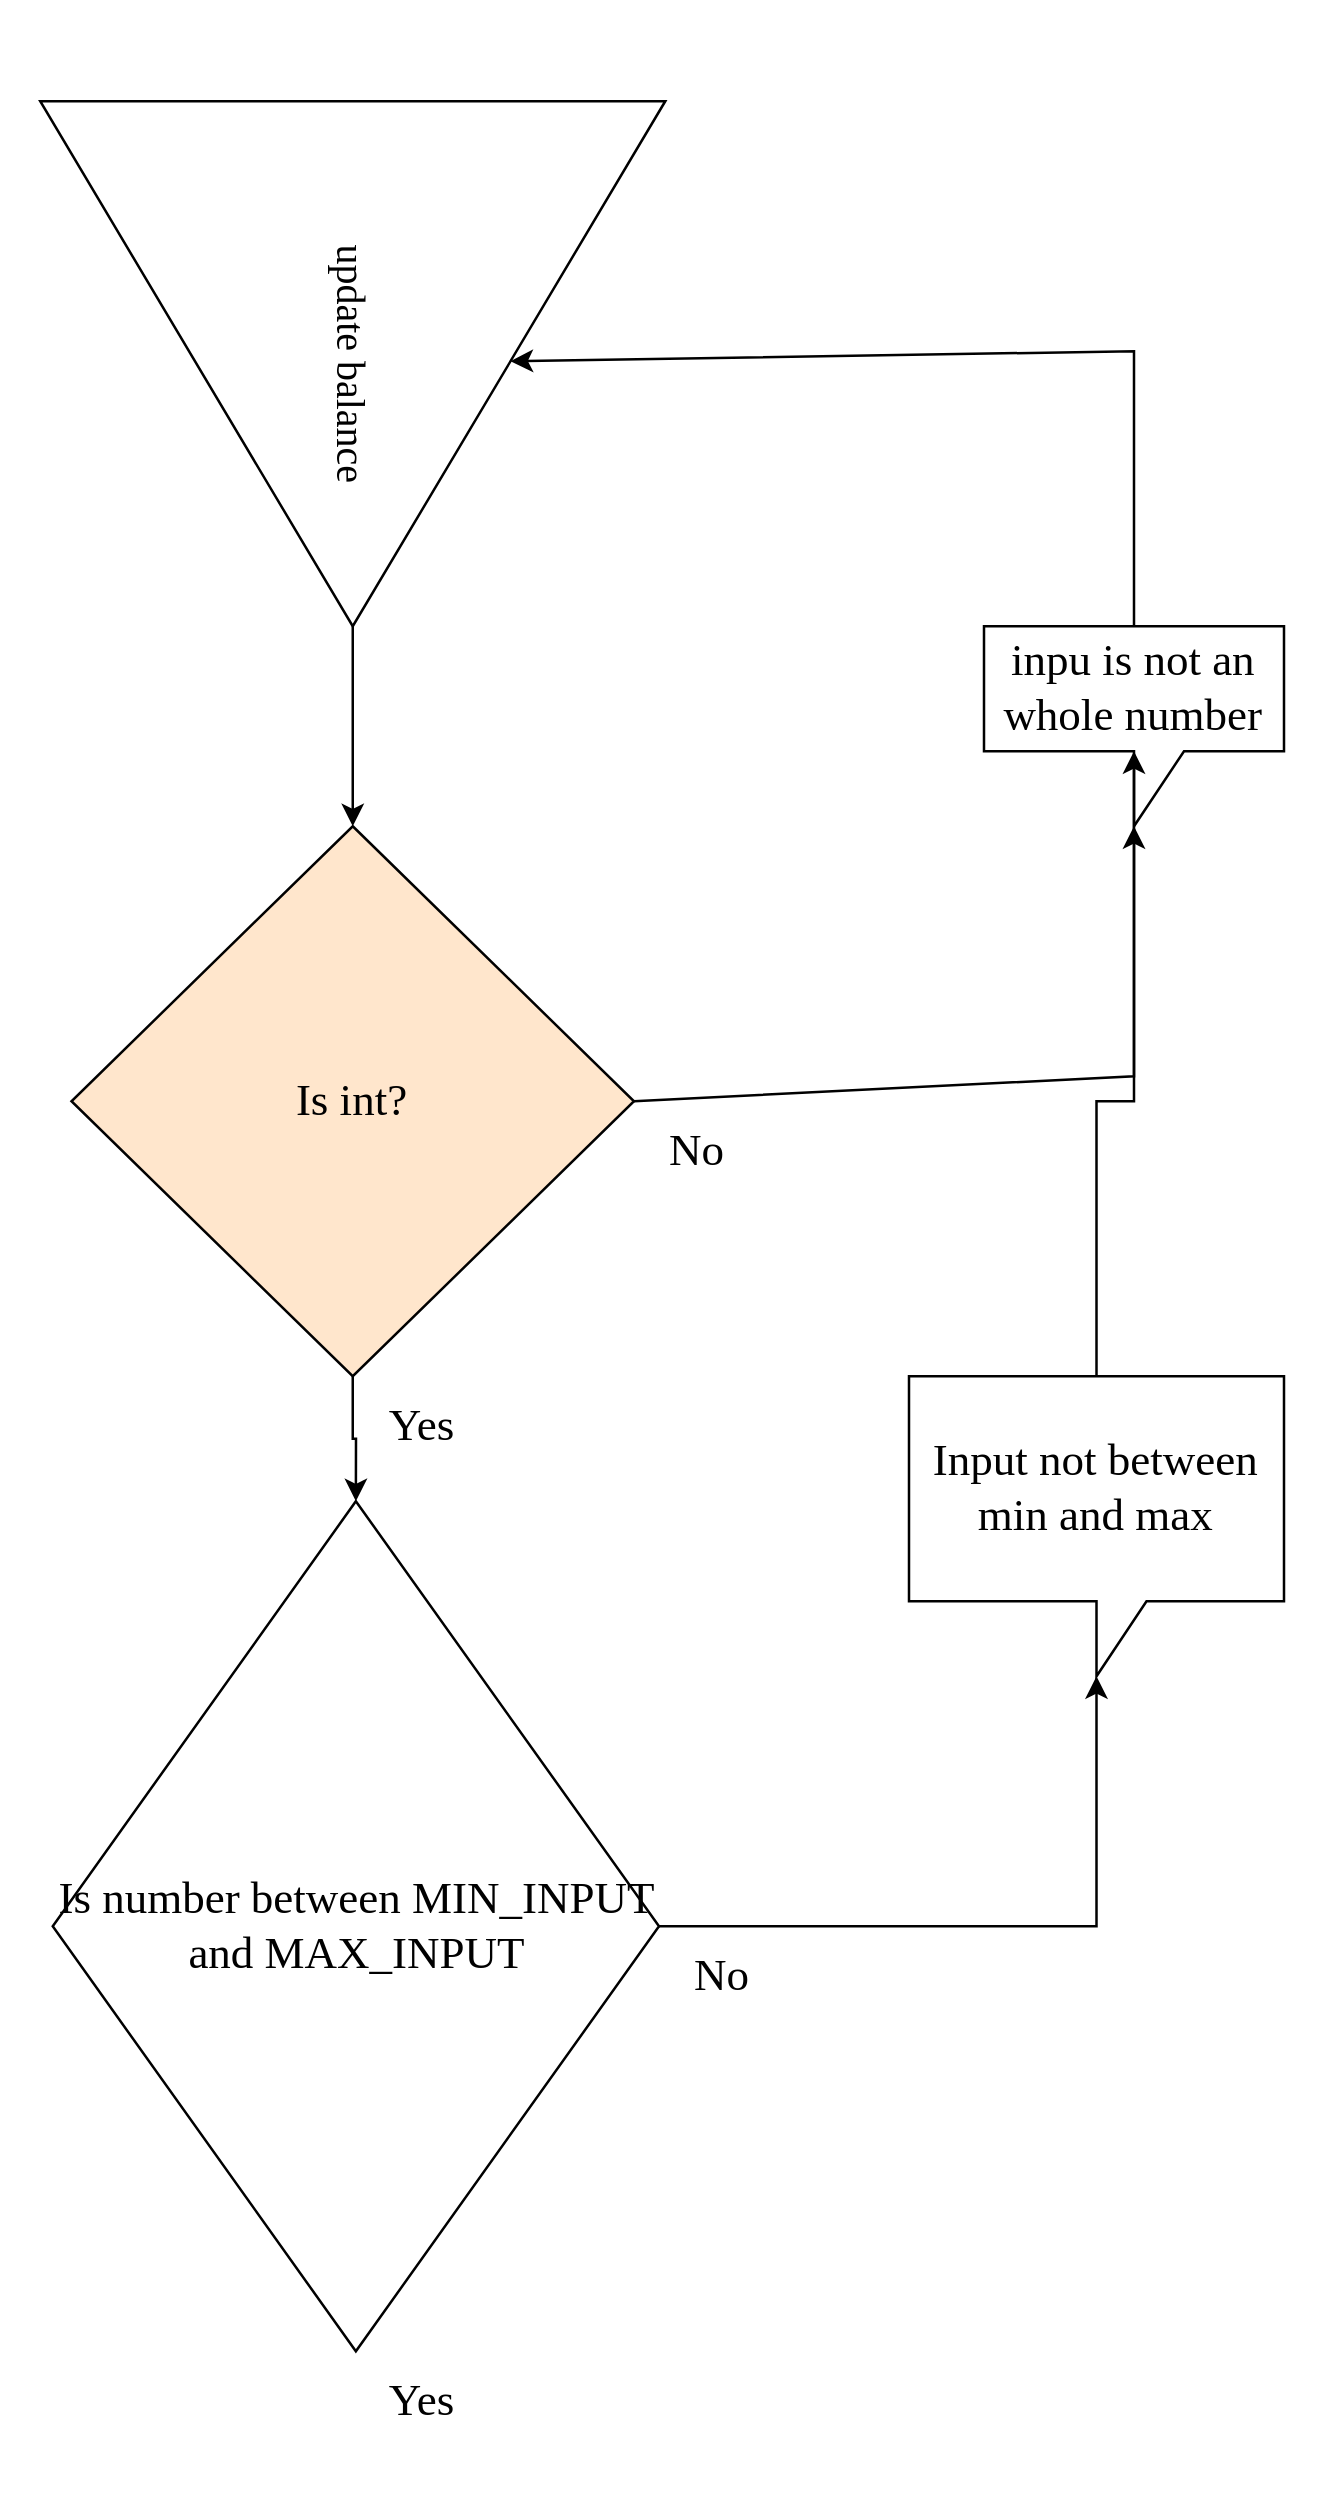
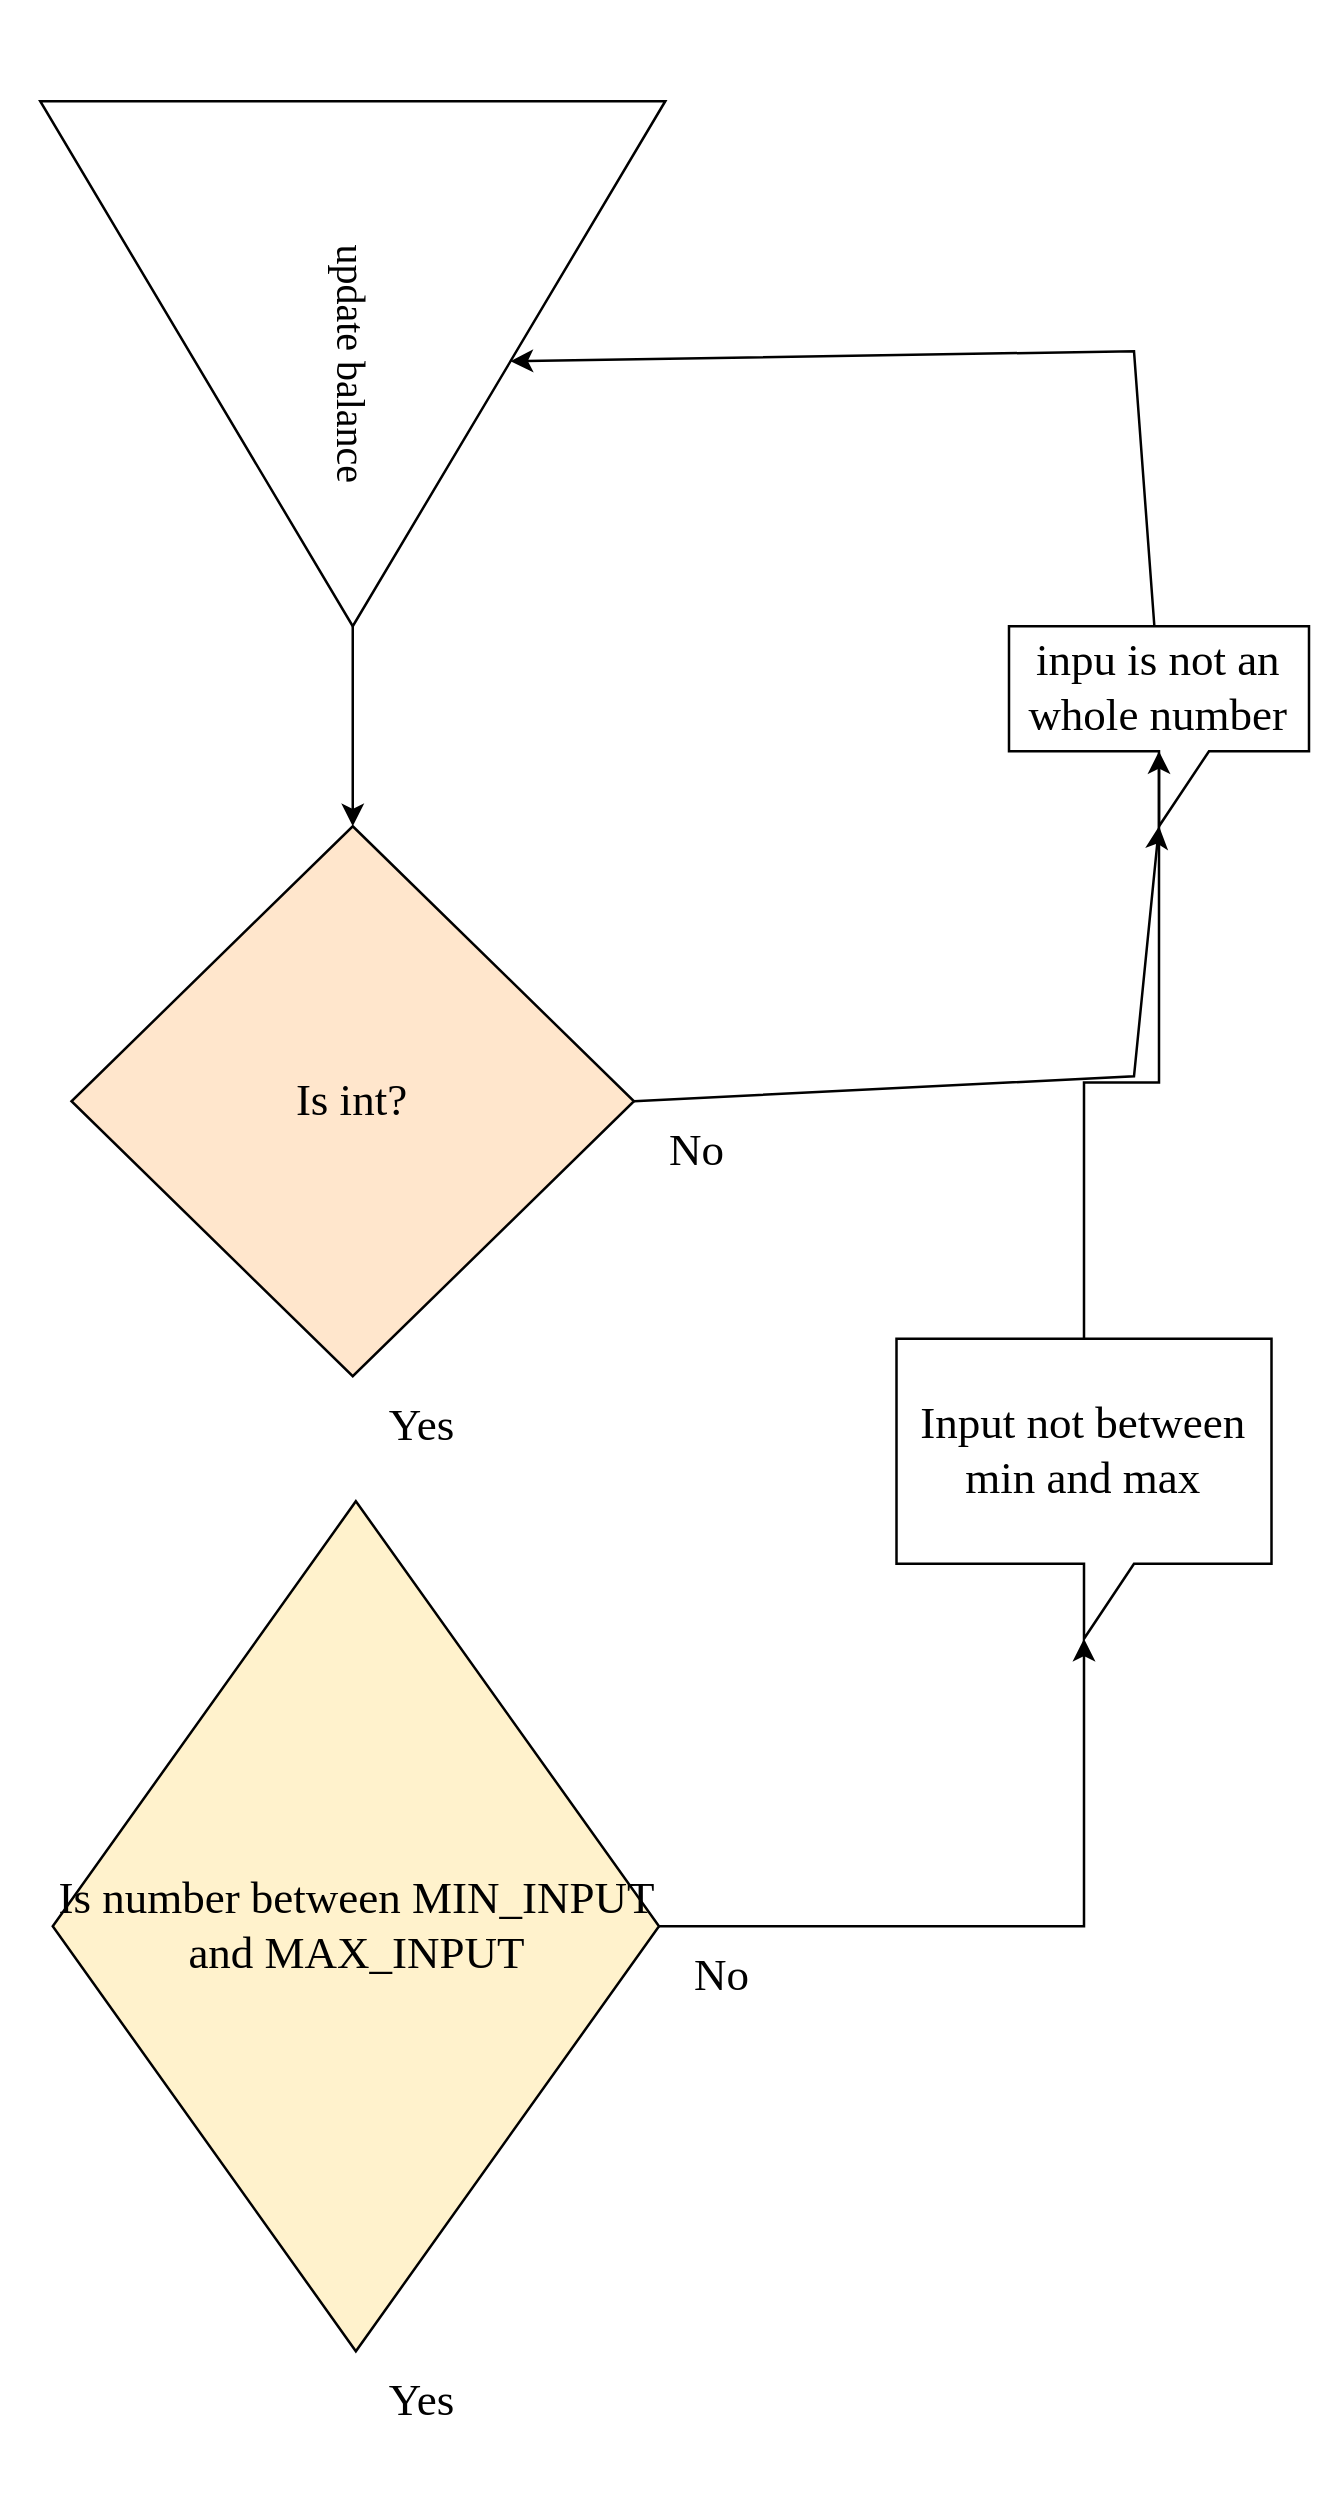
  <mxCell id="0" />
  <mxCell id="1" parent="0" />
  <mxCell id="2" value="&lt;font size=&quot;3&quot;&gt;update balance&lt;/font&gt;" style="triangle;whiteSpace=wrap;html=1;rotation=90;fontFamily=Times New Roman;" parent="1" vertex="1"><mxGeometry x="35.5" y="20" width="210" height="250" as="geometry" /></mxCell>
- <mxCell id="3" style="edgeStyle=orthogonalEdgeStyle;rounded=0;orthogonalLoop=1;jettySize=auto;html=1;exitX=0.5;exitY=1;exitDx=0;exitDy=0;entryX=0.5;entryY=0;entryDx=0;entryDy=0;fontFamily=Times New Roman;fontSize=18;" parent="1" source="4" target="12" edge="1"><mxGeometry relative="1" as="geometry" /></mxCell>
  <mxCell id="4" value="Is int?" style="rhombus;whiteSpace=wrap;html=1;fontFamily=Times New Roman;fontSize=18;fillColor=#ffe6cc;" parent="1" vertex="1"><mxGeometry x="28" y="330" width="225" height="220" as="geometry" /></mxCell>
- <mxCell id="5" value="inpu is not an whole number" style="shape=callout;whiteSpace=wrap;html=1;perimeter=calloutPerimeter;fontFamily=Times New Roman;fontSize=18;" parent="1" vertex="1"><mxGeometry x="393" y="250" width="120" height="80" as="geometry" /></mxCell>
+ <mxCell id="5" value="inpu is not an whole number" style="shape=callout;whiteSpace=wrap;html=1;perimeter=calloutPerimeter;fontFamily=Times New Roman;fontSize=18;" parent="1" vertex="1"><mxGeometry x="403" y="250" width="120" height="80" as="geometry" /></mxCell>
  <mxCell id="6" value="" style="endArrow=classic;html=1;rounded=0;fontFamily=Times New Roman;fontSize=18;exitX=1;exitY=0.5;exitDx=0;exitDy=0;" parent="1" source="2" target="4" edge="1"><mxGeometry width="50" height="50" relative="1" as="geometry"><mxPoint x="343" y="430" as="sourcePoint" /><mxPoint x="393" y="380" as="targetPoint" /></mxGeometry></mxCell>
  <mxCell id="7" value="" style="endArrow=classic;html=1;rounded=0;fontFamily=Times New Roman;fontSize=18;exitX=1;exitY=0.5;exitDx=0;exitDy=0;entryX=0;entryY=0;entryDx=60;entryDy=80;entryPerimeter=0;" parent="1" source="4" target="5" edge="1"><mxGeometry width="50" height="50" relative="1" as="geometry"><mxPoint x="343" y="430" as="sourcePoint" /><mxPoint x="393" y="380" as="targetPoint" /><Array as="points"><mxPoint x="453" y="430" /></Array></mxGeometry></mxCell>
  <mxCell id="8" value="" style="endArrow=classic;html=1;rounded=0;fontFamily=Times New Roman;fontSize=18;" parent="1" source="5" target="2" edge="1"><mxGeometry width="50" height="50" relative="1" as="geometry"><mxPoint x="343" y="430" as="sourcePoint" /><mxPoint x="393" y="380" as="targetPoint" /><Array as="points"><mxPoint x="453" y="140" /></Array></mxGeometry></mxCell>
  <mxCell id="9" value="No" style="text;html=1;align=center;verticalAlign=middle;resizable=0;points=[];autosize=1;strokeColor=none;fillColor=none;fontSize=18;fontFamily=Times New Roman;" parent="1" vertex="1"><mxGeometry x="253" y="440" width="50" height="40" as="geometry" /></mxCell>
  <mxCell id="10" value="Yes" style="text;html=1;align=center;verticalAlign=middle;resizable=0;points=[];autosize=1;strokeColor=none;fillColor=none;fontSize=18;fontFamily=Times New Roman;" parent="1" vertex="1"><mxGeometry x="143" y="550" width="50" height="40" as="geometry" /></mxCell>
  <mxCell id="11" style="edgeStyle=orthogonalEdgeStyle;rounded=0;orthogonalLoop=1;jettySize=auto;html=1;exitX=1;exitY=0.5;exitDx=0;exitDy=0;entryX=0;entryY=0;entryDx=75;entryDy=120;entryPerimeter=0;fontFamily=Times New Roman;fontSize=18;" parent="1" source="12" target="14" edge="1"><mxGeometry relative="1" as="geometry" /></mxCell>
- <mxCell id="12" value="Is number between MIN_INPUT and MAX_INPUT" style="rhombus;whiteSpace=wrap;html=1;fontFamily=Times New Roman;fontSize=18;" parent="1" vertex="1"><mxGeometry x="20.5" y="600" width="242.5" height="340" as="geometry" /></mxCell>
+ <mxCell id="12" value="Is number between MIN_INPUT and MAX_INPUT" style="rhombus;whiteSpace=wrap;html=1;fontFamily=Times New Roman;fontSize=18;fillColor=#fff2cc;" parent="1" vertex="1"><mxGeometry x="20.5" y="600" width="242.5" height="340" as="geometry" /></mxCell>
  <mxCell id="13" style="edgeStyle=orthogonalEdgeStyle;rounded=0;orthogonalLoop=1;jettySize=auto;html=1;exitX=0.5;exitY=0;exitDx=0;exitDy=0;exitPerimeter=0;fontFamily=Times New Roman;fontSize=18;" parent="1" source="14" target="5" edge="1"><mxGeometry relative="1" as="geometry" /></mxCell>
- <mxCell id="14" value="Input not between min and max" style="shape=callout;whiteSpace=wrap;html=1;perimeter=calloutPerimeter;fontFamily=Times New Roman;fontSize=18;" parent="1" vertex="1"><mxGeometry x="363" y="550" width="150" height="120" as="geometry" /></mxCell>
+ <mxCell id="14" value="Input not between min and max" style="shape=callout;whiteSpace=wrap;html=1;perimeter=calloutPerimeter;fontFamily=Times New Roman;fontSize=18;" parent="1" vertex="1"><mxGeometry x="358" y="535" width="150" height="120" as="geometry" /></mxCell>
  <mxCell id="15" value="No" style="text;html=1;align=center;verticalAlign=middle;resizable=0;points=[];autosize=1;strokeColor=none;fillColor=none;fontSize=18;fontFamily=Times New Roman;" parent="1" vertex="1"><mxGeometry x="263" y="770" width="50" height="40" as="geometry" /></mxCell>
  <mxCell id="16" value="Yes" style="text;html=1;align=center;verticalAlign=middle;resizable=0;points=[];autosize=1;strokeColor=none;fillColor=none;fontSize=18;fontFamily=Times New Roman;" parent="1" vertex="1"><mxGeometry x="143" y="940" width="50" height="40" as="geometry" /></mxCell>
